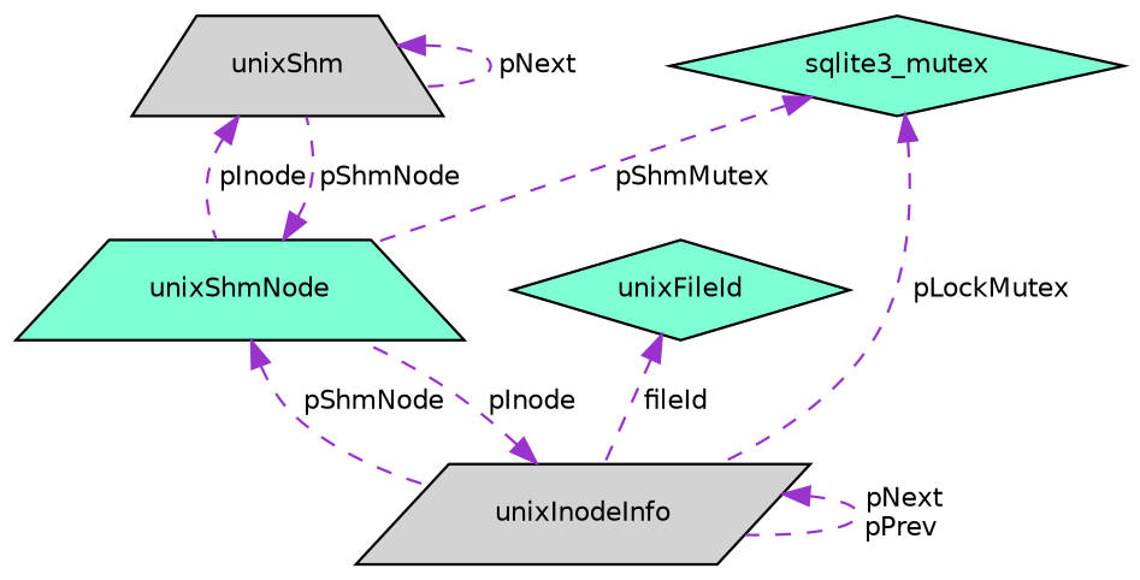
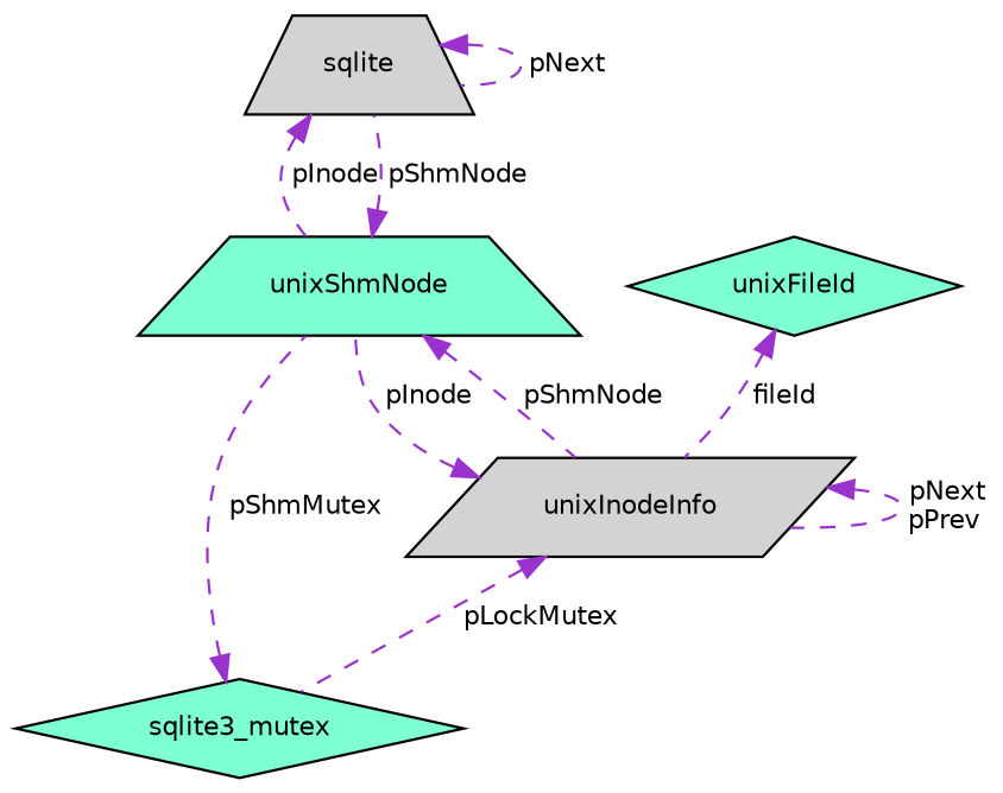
  digraph {
    node [color=black fillcolor=aquamarine fontname=Helvetica fontsize=10 shape=trapezium style=filled]
    edge [color=darkorchid3 dir=back fontname=Helvetica fontsize=10 labelfontname=Helvetica labelfontsize=10 style=dashed]
-   n1 [fillcolor=lightgrey fontcolor=black height=0.2 label=unixShm width=0.4]
+   n1 [fillcolor=lightgrey fontcolor=black height=0.2 label=sqlite width=0.4]
    n2 [height=0.2 label=unixShmNode width=0.4]
    n3 [fillcolor=lightgrey height=0.2 label=unixInodeInfo shape=parallelogram width=0.4]
    n4 [height=0.2 label=unixFileId shape=diamond width=0.4]
    n5 [height=0.2 label=sqlite3_mutex shape=diamond width=0.4]
    n1 -> n1 [label=" pNext"]
    n1 -> n2 [label=" pInode"]
    n2 -> n1 [label=" pShmNode"]
    n2 -> n3 [label=" pShmNode"]
    n3 -> n2 [label=" pInode"]
    n3 -> n3 [label=" pNext\npPrev"]
    n4 -> n3 [label=" fileId"]
    n5 -> n2 [label=" pShmMutex"]
-   n5 -> n3 [label=" pLockMutex"]
+   n3 -> n5 [label=" pLockMutex"]
  }
